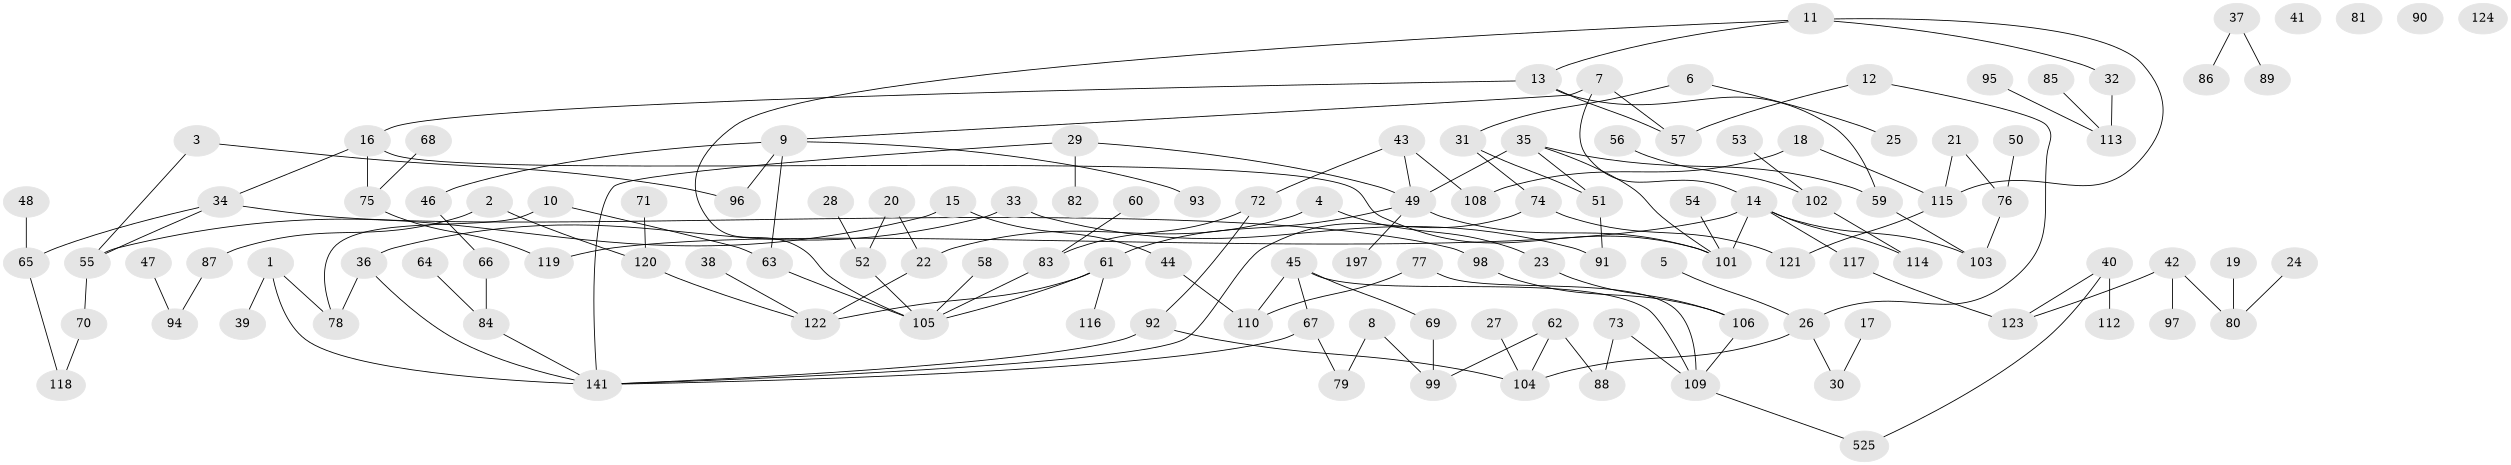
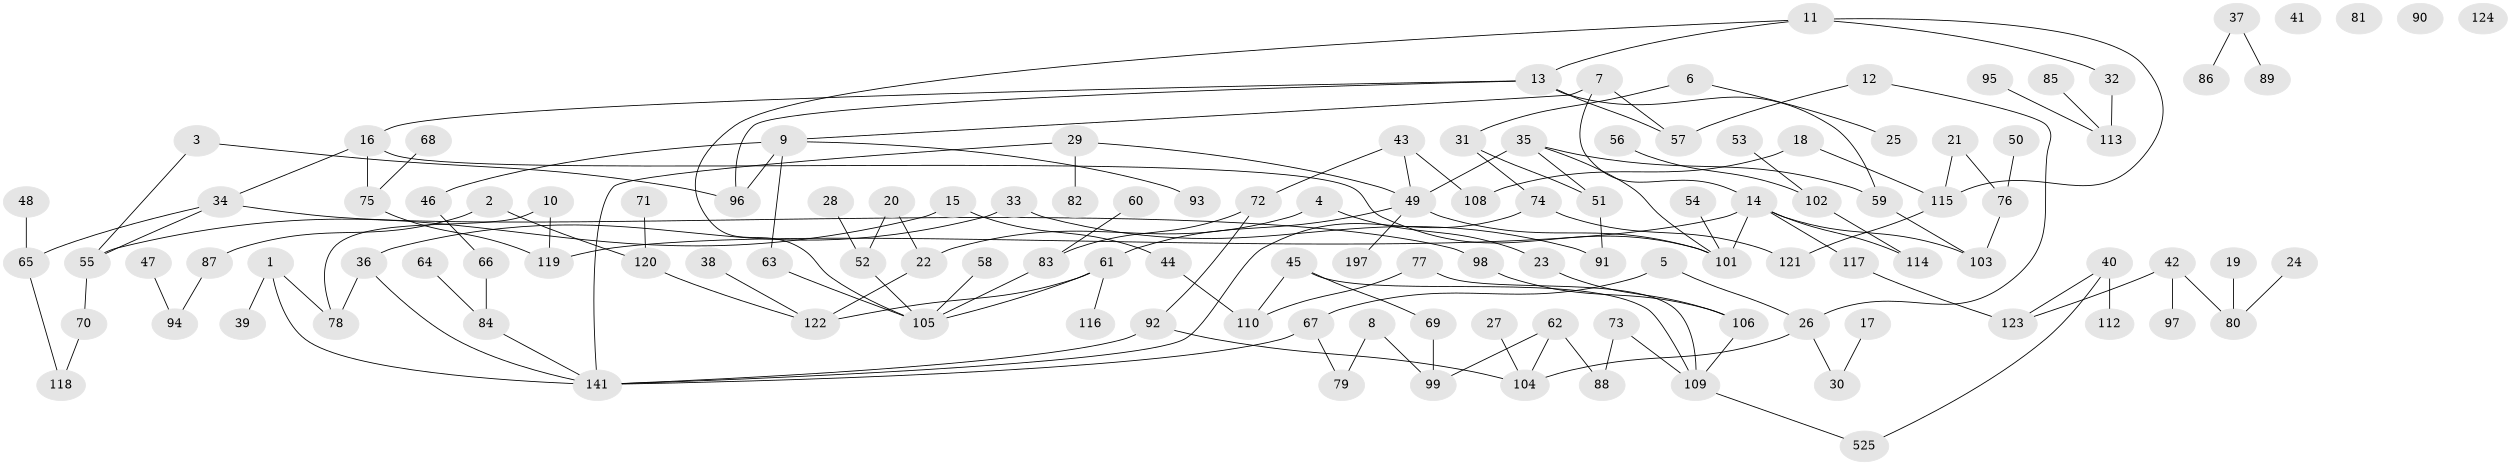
  graph {
    node [color=gray90 style=filled]
    1
    39
    78
    n4 [label=141]
    2
    87
    120
    94
    122
    3
    55
    96
    70
    4
    22
    23
    106
    5
    26
    30
    104
    6
    25
    31
    51
    74
    7
    9
    14
    57
    46
    63
    93
    119
    101
    103
    114
    117
    8
    79
    99
    66
    105
    10
    11
    13
    32
    115
    16
    59
    113
    121
    12
    34
    75
    123
    15
    44
    110
    65
    98
    17
    18
    108
    19
    80
    20
    52
    21
    76
    109
    24
    27
    28
    29
    49
    82
    61
    n79 [label=197]
    91
    33
    36
    118
    35
    37
    86
    89
    38
    40
    112
    n91 [label=525]
    41
    42
    97
    43
    72
    83
    92
    45
    67
    69
    84
    47
    48
    116
    50
    53
    102
    54
    56
    58
    60
    62
    88
    64
    68
    71
    73
    77
    81
    85
    90
    95
    124
    1 -- 39
    1 -- 78
    1 -- n4
    2 -- 87
    2 -- 120
    87 -- 94
    120 -- 122
    3 -- 55
    3 -- 96
    55 -- 70
    70 -- 118
    4 -- 22
    4 -- 23
    22 -- 122
    23 -- 106
    106 -- 109
    5 -- 26
    26 -- 30
    26 -- 104
    6 -- 25
    6 -- 31
    31 -- 51
    31 -- 74
    51 -- 91
    74 -- n4
    74 -- 121
    7 -- 9
    7 -- 14
    7 -- 57
    9 -- 96
    9 -- 46
    9 -- 63
    9 -- 93
    14 -- 119
    14 -- 101
    14 -- 103
    14 -- 114
    14 -- 117
    46 -- 66
    63 -- 105
    117 -- 123
    8 -- 79
    8 -- 99
    66 -- 84
    10 -- 78
-   10 -- 63
+   10 -- 119
    11 -- 105
    11 -- 13
    11 -- 32
    11 -- 115
+   13 -- 96
    13 -- 57
    13 -- 16
    13 -- 59
    32 -- 113
    115 -- 121
    16 -- 101
    16 -- 34
    16 -- 75
    59 -- 103
    12 -- 26
    12 -- 57
    34 -- 55
    34 -- 65
    34 -- 98
    75 -- 119
    15 -- 55
    15 -- 44
    44 -- 110
    65 -- 118
    98 -- 106
    17 -- 30
    18 -- 115
    18 -- 108
    19 -- 80
    20 -- 22
    20 -- 52
    52 -- 105
    21 -- 115
    21 -- 76
    76 -- 103
    109 -- n91
    24 -- 80
    27 -- 104
    28 -- 52
    29 -- n4
    29 -- 49
    29 -- 82
    49 -- 101
    49 -- 61
    49 -- n79
    61 -- 122
    61 -- 105
    61 -- 116
    33 -- 91
    33 -- 36
    36 -- 78
    36 -- n4
    35 -- 51
    35 -- 101
    35 -- 59
    35 -- 49
    37 -- 86
    37 -- 89
    38 -- 122
    40 -- 123
    40 -- 112
    40 -- n91
    42 -- 123
    42 -- 80
    42 -- 97
    43 -- 108
    43 -- 49
    43 -- 72
    72 -- 83
    72 -- 92
    83 -- 105
    92 -- n4
    92 -- 104
    45 -- 110
    45 -- 109
-   45 -- 67
+   5 -- 67
    45 -- 69
    67 -- n4
    67 -- 79
    69 -- 99
    84 -- n4
    47 -- 94
    48 -- 65
    50 -- 76
    53 -- 102
    102 -- 114
    54 -- 101
    56 -- 102
    58 -- 105
    60 -- 83
    62 -- 104
    62 -- 99
    62 -- 88
    64 -- 84
    68 -- 75
    71 -- 120
    73 -- 109
    73 -- 88
    77 -- 110
    77 -- 109
    85 -- 113
    95 -- 113
  }
